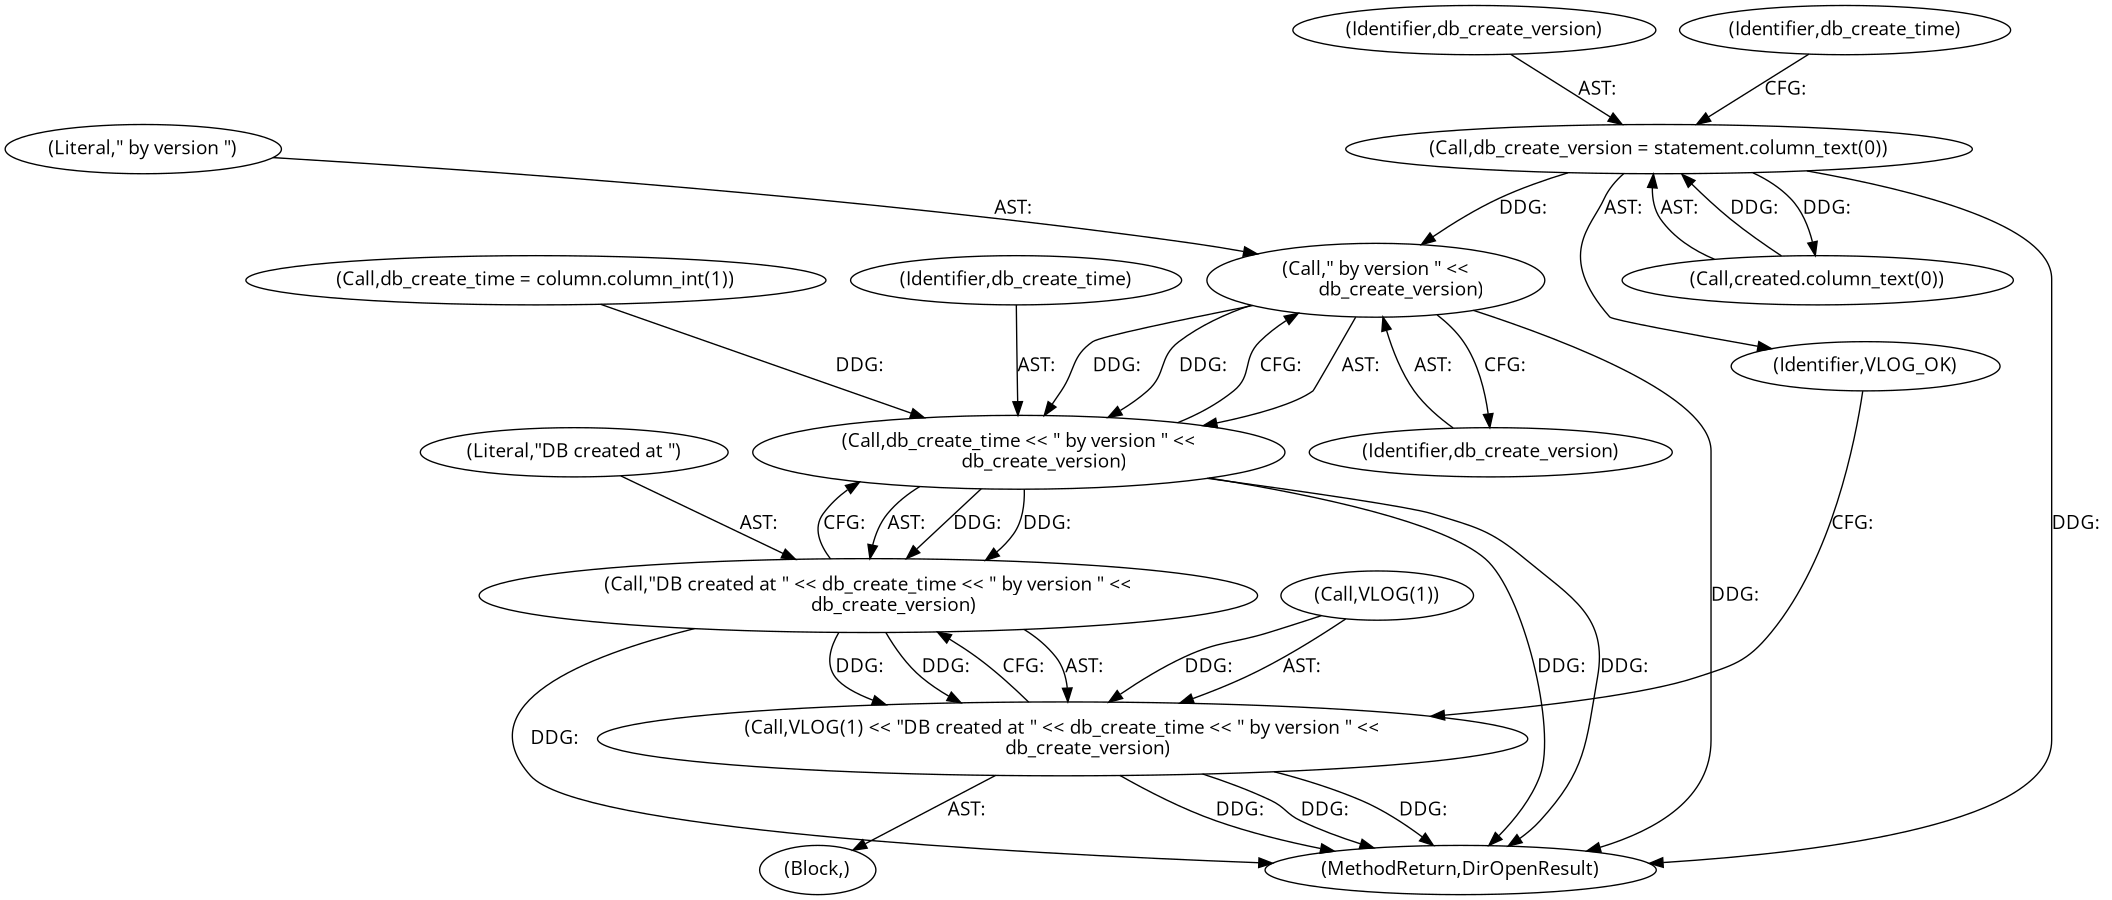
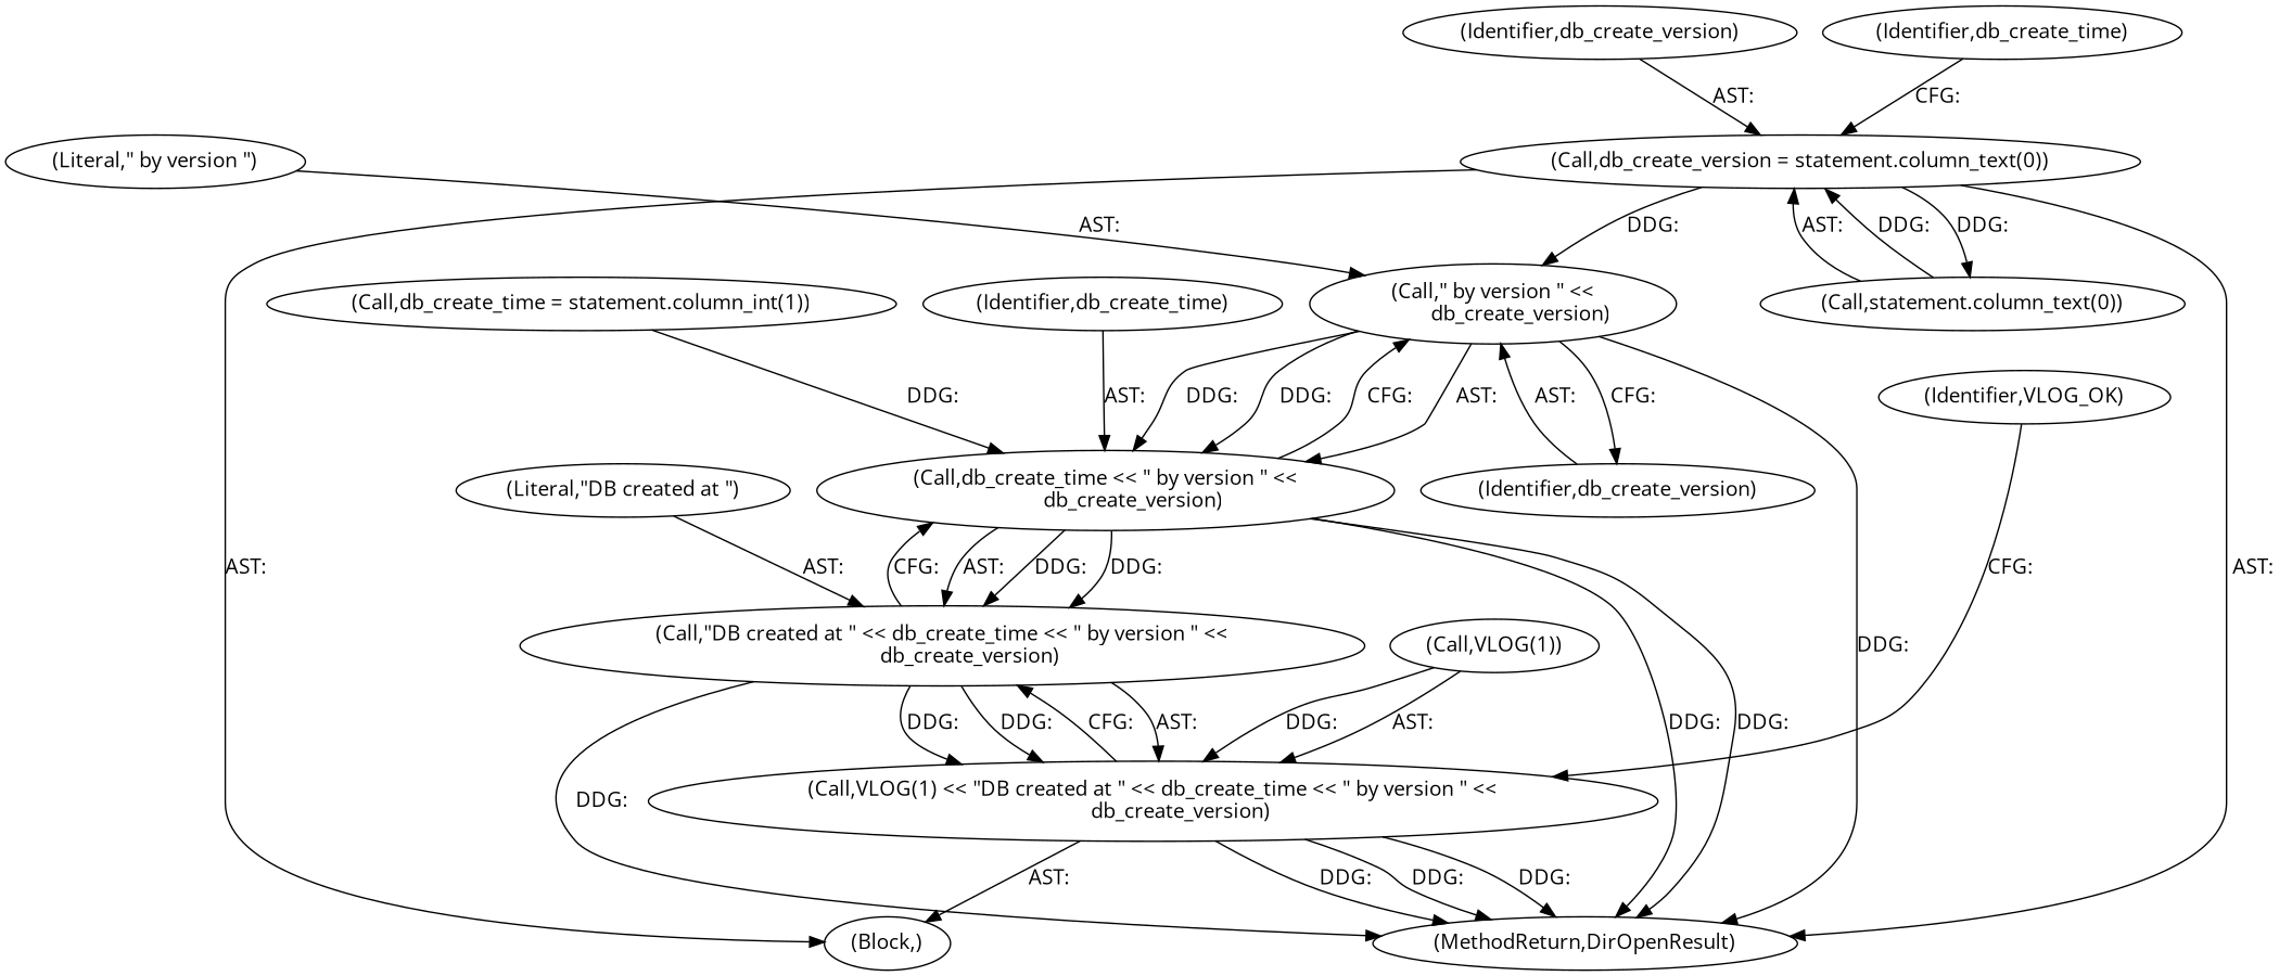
  digraph {
    fontname="Open Sans"
    node [fontname="Open Sans"]
    edge [fontname="Open Sans"]
    n1 [label="(Call,db_create_version = statement.column_text(0))"]
-   n2 [label="(Call,created.column_text(0))"]
+   n2 [label="(Call,statement.column_text(0))"]
    n3 [label="(Call,\" by version \" <<\n          db_create_version)"]
    n4 [label="(Block,)"]
    n5 [label="(MethodReturn,DirOpenResult)"]
    n6 [label="(Call,db_create_time << \" by version \" <<\n          db_create_version)"]
    n7 [label="(Identifier,db_create_version)"]
    n8 [label="(Call,\"DB created at \" << db_create_time << \" by version \" <<\n          db_create_version)"]
    n9 [label="(Call,VLOG(1) << \"DB created at \" << db_create_time << \" by version \" <<\n          db_create_version)"]
    n10 [label="(Identifier,VLOG_OK)"]
    n11 [label="(Identifier,db_create_version)"]
    n12 [label="(Call,VLOG(1))"]
    n13 [label="(Identifier,db_create_time)"]
-   n14 [label="(Call,db_create_time = column.column_int(1))"]
+   n14 [label="(Call,db_create_time = statement.column_int(1))"]
    n15 [label="(Literal,\"DB created at \")"]
    n16 [label="(Identifier,db_create_time)"]
    n17 [label="(Literal,\" by version \")"]
    n1 -> n2 [label="DDG: "]
    n1 -> n3 [label="DDG: "]
-   n1 -> n10 [label="AST: "]
-   n1 -> n5 [label="DDG: "]
+   n1 -> n4 [label="AST: "]
+   n1 -> n5 [label="AST: "]
    n2 -> n1 [label="AST: "]
    n2 -> n1 [label="DDG: "]
    n3 -> n5 [label="DDG: "]
    n3 -> n6 [label="AST: "]
    n3 -> n6 [label="DDG: "]
    n3 -> n6 [label="DDG: "]
    n3 -> n7 [label="CFG: "]
    n6 -> n3 [label="CFG: "]
    n6 -> n5 [label="DDG: "]
    n6 -> n5 [label="DDG: "]
    n6 -> n8 [label="AST: "]
    n6 -> n8 [label="DDG: "]
    n6 -> n8 [label="DDG: "]
    n7 -> n3 [label="AST: "]
    n8 -> n5 [label="DDG: "]
    n8 -> n6 [label="CFG: "]
    n8 -> n9 [label="AST: "]
    n8 -> n9 [label="DDG: "]
    n8 -> n9 [label="DDG: "]
    n9 -> n4 [label="AST: "]
    n9 -> n5 [label="DDG: "]
    n9 -> n5 [label="DDG: "]
    n9 -> n5 [label="DDG: "]
    n9 -> n8 [label="CFG: "]
    n10 -> n9 [label="CFG: "]
    n11 -> n1 [label="AST: "]
    n12 -> n9 [label="AST: "]
    n12 -> n9 [label="DDG: "]
    n13 -> n6 [label="AST: "]
    n14 -> n6 [label="DDG: "]
    n15 -> n8 [label="AST: "]
    n16 -> n1 [label="CFG: "]
    n17 -> n3 [label="AST: "]
  }
